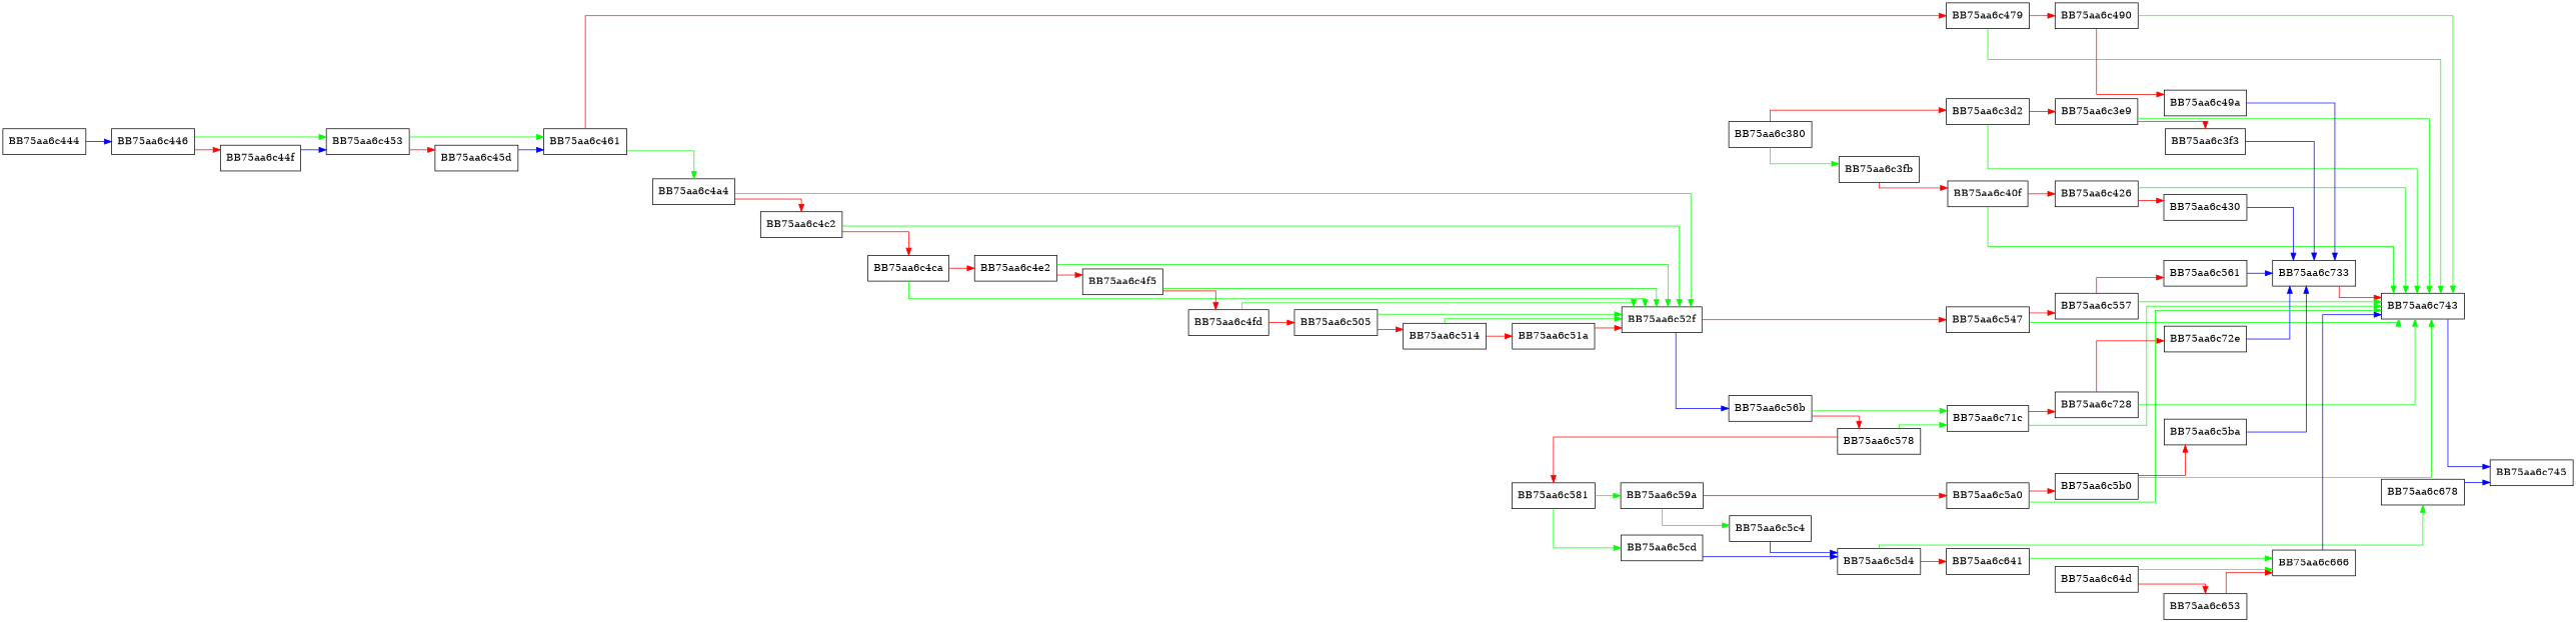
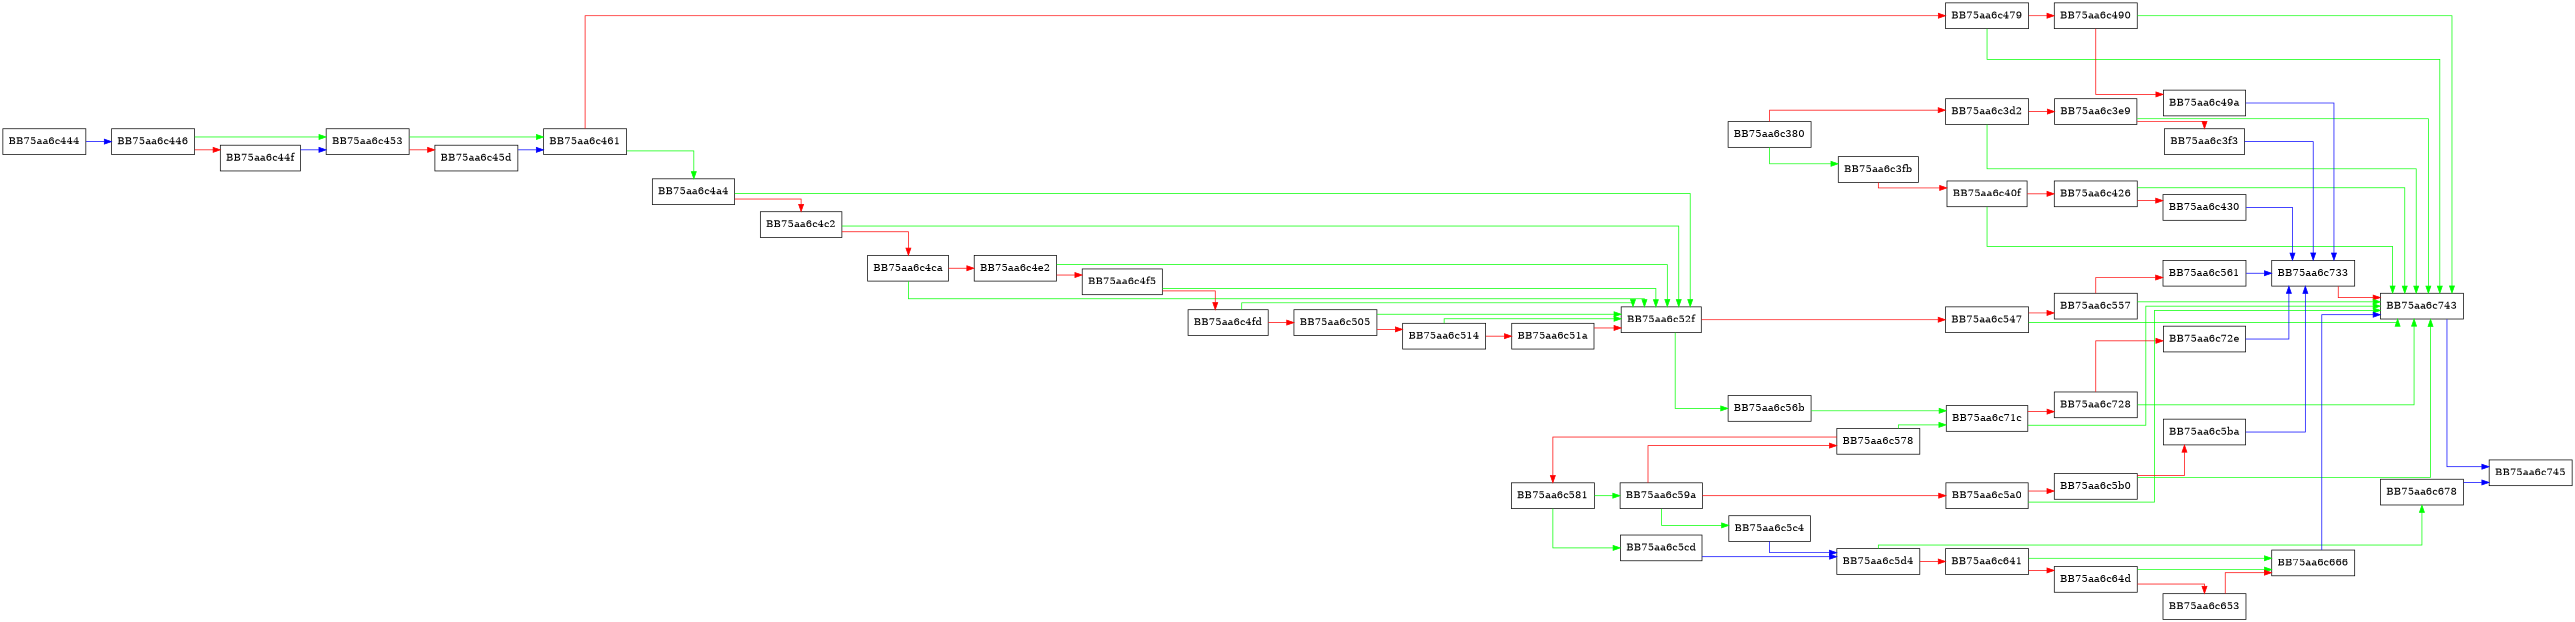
  digraph {
    rankdir=LR
    splines=ortho
    node [shape=box]
    edge [color=red]
    BB75aa6c380
    BB75aa6c3fb
    BB75aa6c3d2
    BB75aa6c40f
    BB75aa6c743
    BB75aa6c3e9
    BB75aa6c426
    BB75aa6c745
    BB75aa6c3f3
    BB75aa6c733
    BB75aa6c446
    BB75aa6c453
    BB75aa6c44f
    BB75aa6c444
    BB75aa6c430
    BB75aa6c461
    BB75aa6c45d
    BB75aa6c4a4
    BB75aa6c479
    BB75aa6c52f
    BB75aa6c4c2
    BB75aa6c490
    BB75aa6c56b
    BB75aa6c547
    BB75aa6c4ca
    BB75aa6c49a
    BB75aa6c71c
    BB75aa6c578
    BB75aa6c557
    BB75aa6c4e2
    BB75aa6c4f5
    BB75aa6c4fd
    BB75aa6c505
    BB75aa6c514
    BB75aa6c51a
    BB75aa6c728
    BB75aa6c581
    BB75aa6c561
    BB75aa6c72e
    BB75aa6c5cd
    BB75aa6c59a
    BB75aa6c5d4
    BB75aa6c5c4
    BB75aa6c5a0
    BB75aa6c678
    BB75aa6c641
    BB75aa6c5b0
    BB75aa6c5ba
    BB75aa6c666
    BB75aa6c64d
    BB75aa6c653
    BB75aa6c380 -> BB75aa6c3fb [color=green]
    BB75aa6c380 -> BB75aa6c3d2
    BB75aa6c3fb -> BB75aa6c40f
    BB75aa6c3d2 -> BB75aa6c743 [color=green]
    BB75aa6c3d2 -> BB75aa6c3e9
    BB75aa6c40f -> BB75aa6c743 [color=green]
    BB75aa6c40f -> BB75aa6c426
    BB75aa6c743 -> BB75aa6c745 [color=blue]
    BB75aa6c3e9 -> BB75aa6c743 [color=green]
    BB75aa6c3e9 -> BB75aa6c3f3
    BB75aa6c426 -> BB75aa6c743 [color=green]
    BB75aa6c426 -> BB75aa6c430
    BB75aa6c3f3 -> BB75aa6c733 [color=blue]
    BB75aa6c733 -> BB75aa6c743
    BB75aa6c446 -> BB75aa6c453 [color=green]
    BB75aa6c446 -> BB75aa6c44f
    BB75aa6c453 -> BB75aa6c461 [color=green]
    BB75aa6c453 -> BB75aa6c45d
    BB75aa6c44f -> BB75aa6c453 [color=blue]
    BB75aa6c444 -> BB75aa6c446 [color=blue]
    BB75aa6c430 -> BB75aa6c733 [color=blue]
    BB75aa6c461 -> BB75aa6c4a4 [color=green]
    BB75aa6c461 -> BB75aa6c479
    BB75aa6c45d -> BB75aa6c461 [color=blue]
    BB75aa6c4a4 -> BB75aa6c52f [color=green]
    BB75aa6c4a4 -> BB75aa6c4c2
    BB75aa6c479 -> BB75aa6c743 [color=green]
    BB75aa6c479 -> BB75aa6c490
-   BB75aa6c52f -> BB75aa6c56b [color=blue]
+   BB75aa6c52f -> BB75aa6c56b [color=green]
    BB75aa6c52f -> BB75aa6c547
    BB75aa6c4c2 -> BB75aa6c52f [color=green]
    BB75aa6c4c2 -> BB75aa6c4ca
    BB75aa6c490 -> BB75aa6c743 [color=green]
    BB75aa6c490 -> BB75aa6c49a
    BB75aa6c56b -> BB75aa6c71c [color=green]
-   BB75aa6c56b -> BB75aa6c578
+   BB75aa6c59a -> BB75aa6c578
    BB75aa6c547 -> BB75aa6c743 [color=green]
    BB75aa6c547 -> BB75aa6c557
    BB75aa6c4ca -> BB75aa6c52f [color=green]
    BB75aa6c4ca -> BB75aa6c4e2
    BB75aa6c49a -> BB75aa6c733 [color=blue]
    BB75aa6c71c -> BB75aa6c743 [color=green]
    BB75aa6c71c -> BB75aa6c728
    BB75aa6c578 -> BB75aa6c71c [color=green]
    BB75aa6c578 -> BB75aa6c581
    BB75aa6c557 -> BB75aa6c743 [color=green]
    BB75aa6c557 -> BB75aa6c561
    BB75aa6c4e2 -> BB75aa6c52f [color=green]
    BB75aa6c4e2 -> BB75aa6c4f5
    BB75aa6c4f5 -> BB75aa6c52f [color=green]
    BB75aa6c4f5 -> BB75aa6c4fd
    BB75aa6c4fd -> BB75aa6c52f [color=green]
    BB75aa6c4fd -> BB75aa6c505
    BB75aa6c505 -> BB75aa6c52f [color=green]
    BB75aa6c505 -> BB75aa6c514
    BB75aa6c514 -> BB75aa6c52f [color=green]
    BB75aa6c514 -> BB75aa6c51a
    BB75aa6c51a -> BB75aa6c52f
    BB75aa6c728 -> BB75aa6c743 [color=green]
    BB75aa6c728 -> BB75aa6c72e
    BB75aa6c581 -> BB75aa6c5cd [color=green]
    BB75aa6c581 -> BB75aa6c59a [color=green]
    BB75aa6c561 -> BB75aa6c733 [color=blue]
    BB75aa6c72e -> BB75aa6c733 [color=blue]
    BB75aa6c5cd -> BB75aa6c5d4 [color=blue]
    BB75aa6c59a -> BB75aa6c5c4 [color=green]
    BB75aa6c59a -> BB75aa6c5a0
    BB75aa6c5d4 -> BB75aa6c678 [color=green]
    BB75aa6c5d4 -> BB75aa6c641
    BB75aa6c5c4 -> BB75aa6c5d4 [color=blue]
    BB75aa6c5a0 -> BB75aa6c743 [color=green]
    BB75aa6c5a0 -> BB75aa6c5b0
    BB75aa6c678 -> BB75aa6c745 [color=blue]
    BB75aa6c641 -> BB75aa6c666 [color=green]
+   BB75aa6c641 -> BB75aa6c64d
    BB75aa6c5b0 -> BB75aa6c743 [color=green]
    BB75aa6c5b0 -> BB75aa6c5ba
    BB75aa6c5ba -> BB75aa6c733 [color=blue]
    BB75aa6c666 -> BB75aa6c743 [color=blue]
    BB75aa6c64d -> BB75aa6c666 [color=green]
    BB75aa6c64d -> BB75aa6c653
    BB75aa6c653 -> BB75aa6c666
  }
